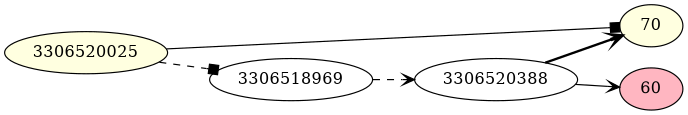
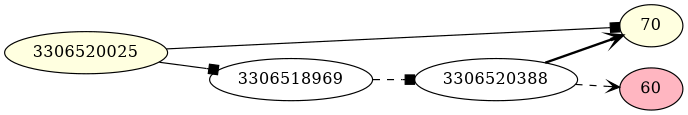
  strict digraph {
    rankdir=LR
    node [fillcolor=white style=filled]
    edge [arrowhead=vee style=solid]
    n1 [fillcolor=lightpink label=60]
    3306520388
    70 [fillcolor=lightyellow]
    3306518969
    3306520025 [fillcolor=lightyellow]
-   3306520388 -> n1
+   3306520388 -> n1 [style=dashed]
    3306520388 -> 70 [style=bold]
-   3306518969 -> 3306520388 [style=dashed]
+   3306518969 -> 3306520388 [arrowhead=box style=dashed]
    3306520025 -> 70 [arrowhead=box]
-   3306520025 -> 3306518969 [arrowhead=box style=dashed]
+   3306520025 -> 3306518969 [arrowhead=box]
  }
